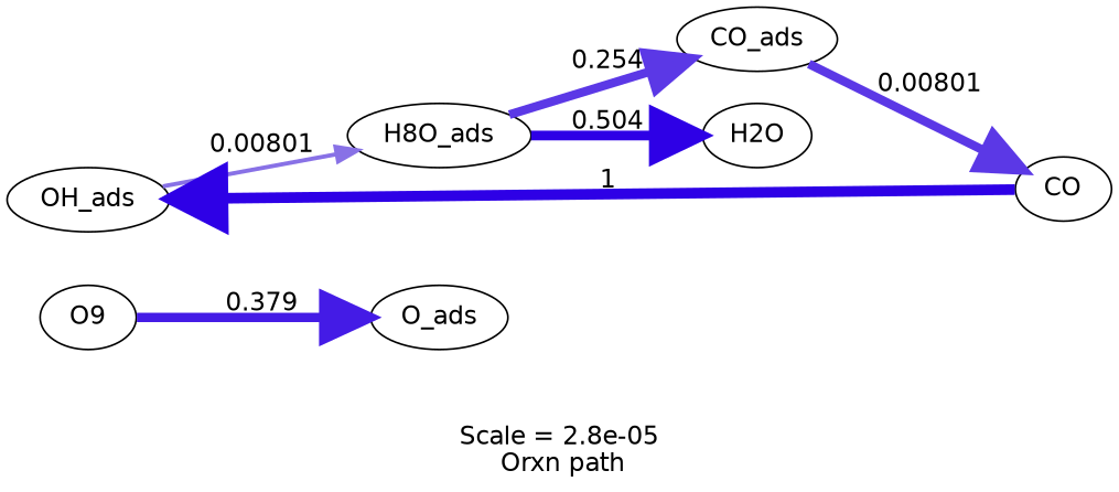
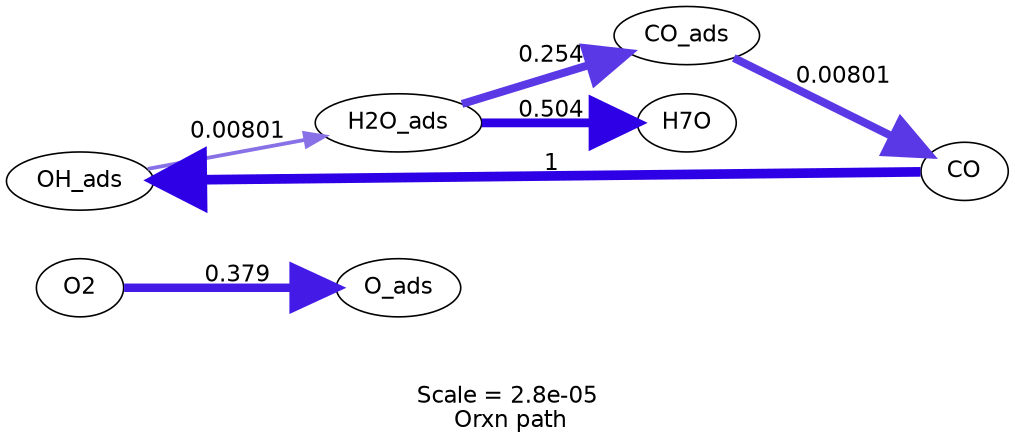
  digraph {
    fontname=Helvetica
    label="Scale = 2.8e-05\l Orxn path"
    rankdir=LR
    node [fontname=Helvetica]
    edge [arrowsize=2.48 fontname=Helvetica style="setlinewidth(4.96)"]
-   n1 [label=O9]
+   n1 [label=O2]
    n2 [label=O_ads]
    n3 [label=OH_ads]
-   n4 [label=H8O_ads]
+   n4 [label=H2O_ads]
    n5 [label=CO_ads]
    n6 [label=CO]
-   n7 [label=H2O]
+   n7 [label=H7O]
    n1 -> n2 [arrowsize=2.63 color="0.7, 0.879, 0.9" label=" 0.379" style="setlinewidth(5.27)"]
    n3 -> n4 [arrowsize=1.18 color="0.7, 0.508, 0.9" label=" 0.00801" style="setlinewidth(2.36)"]
    n4 -> n5 [color="0.7, 0.754, 0.9" label=" 0.254"]
    n4 -> n7 [arrowsize=2.74 color="0.7, 1, 0.9" label=" 0.504" style="setlinewidth(5.48)"]
    n5 -> n6 [color="0.7, 0.753, 0.9" label=" 0.00801"]
    n6 -> n3 [arrowsize=3 color="0.7, 1.5, 0.9" label=" 1" style="setlinewidth(6)"]
  }
